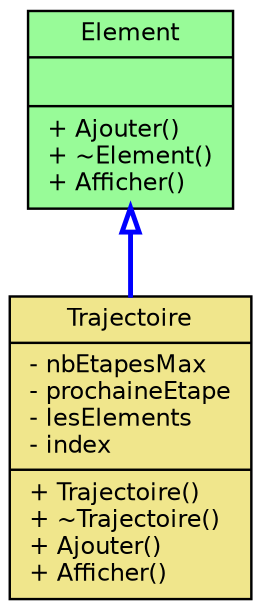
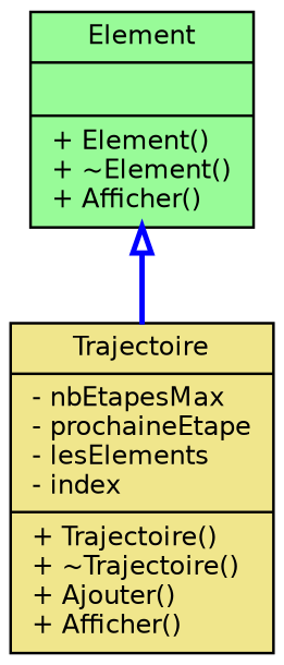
  digraph {
    node [color=black fontname=Helvetica fontsize=10 shape=record style=filled]
    n1 [fillcolor=khaki fontcolor=black height=0.2 label="{Trajectoire\n|- nbEtapesMax\l- prochaineEtape\l- lesElements\l- index\l|+ Trajectoire()\l+ ~Trajectoire()\l+ Ajouter()\l+ Afficher()\l}" width=0.4]
-   n2 [fillcolor=palegreen height=0.2 label="{Element\n||+ Ajouter()\l+ ~Element()\l+ Afficher()\l}" width=0.4]
+   n2 [fillcolor=palegreen height=0.2 label="{Element\n||+ Element()\l+ ~Element()\l+ Afficher()\l}" width=0.4]
    n2 -> n1 [arrowtail=onormal color=blue dir=back fontname=Helvetica fontsize=10 labelfontname=Helvetica labelfontsize=10 style=bold]
  }
